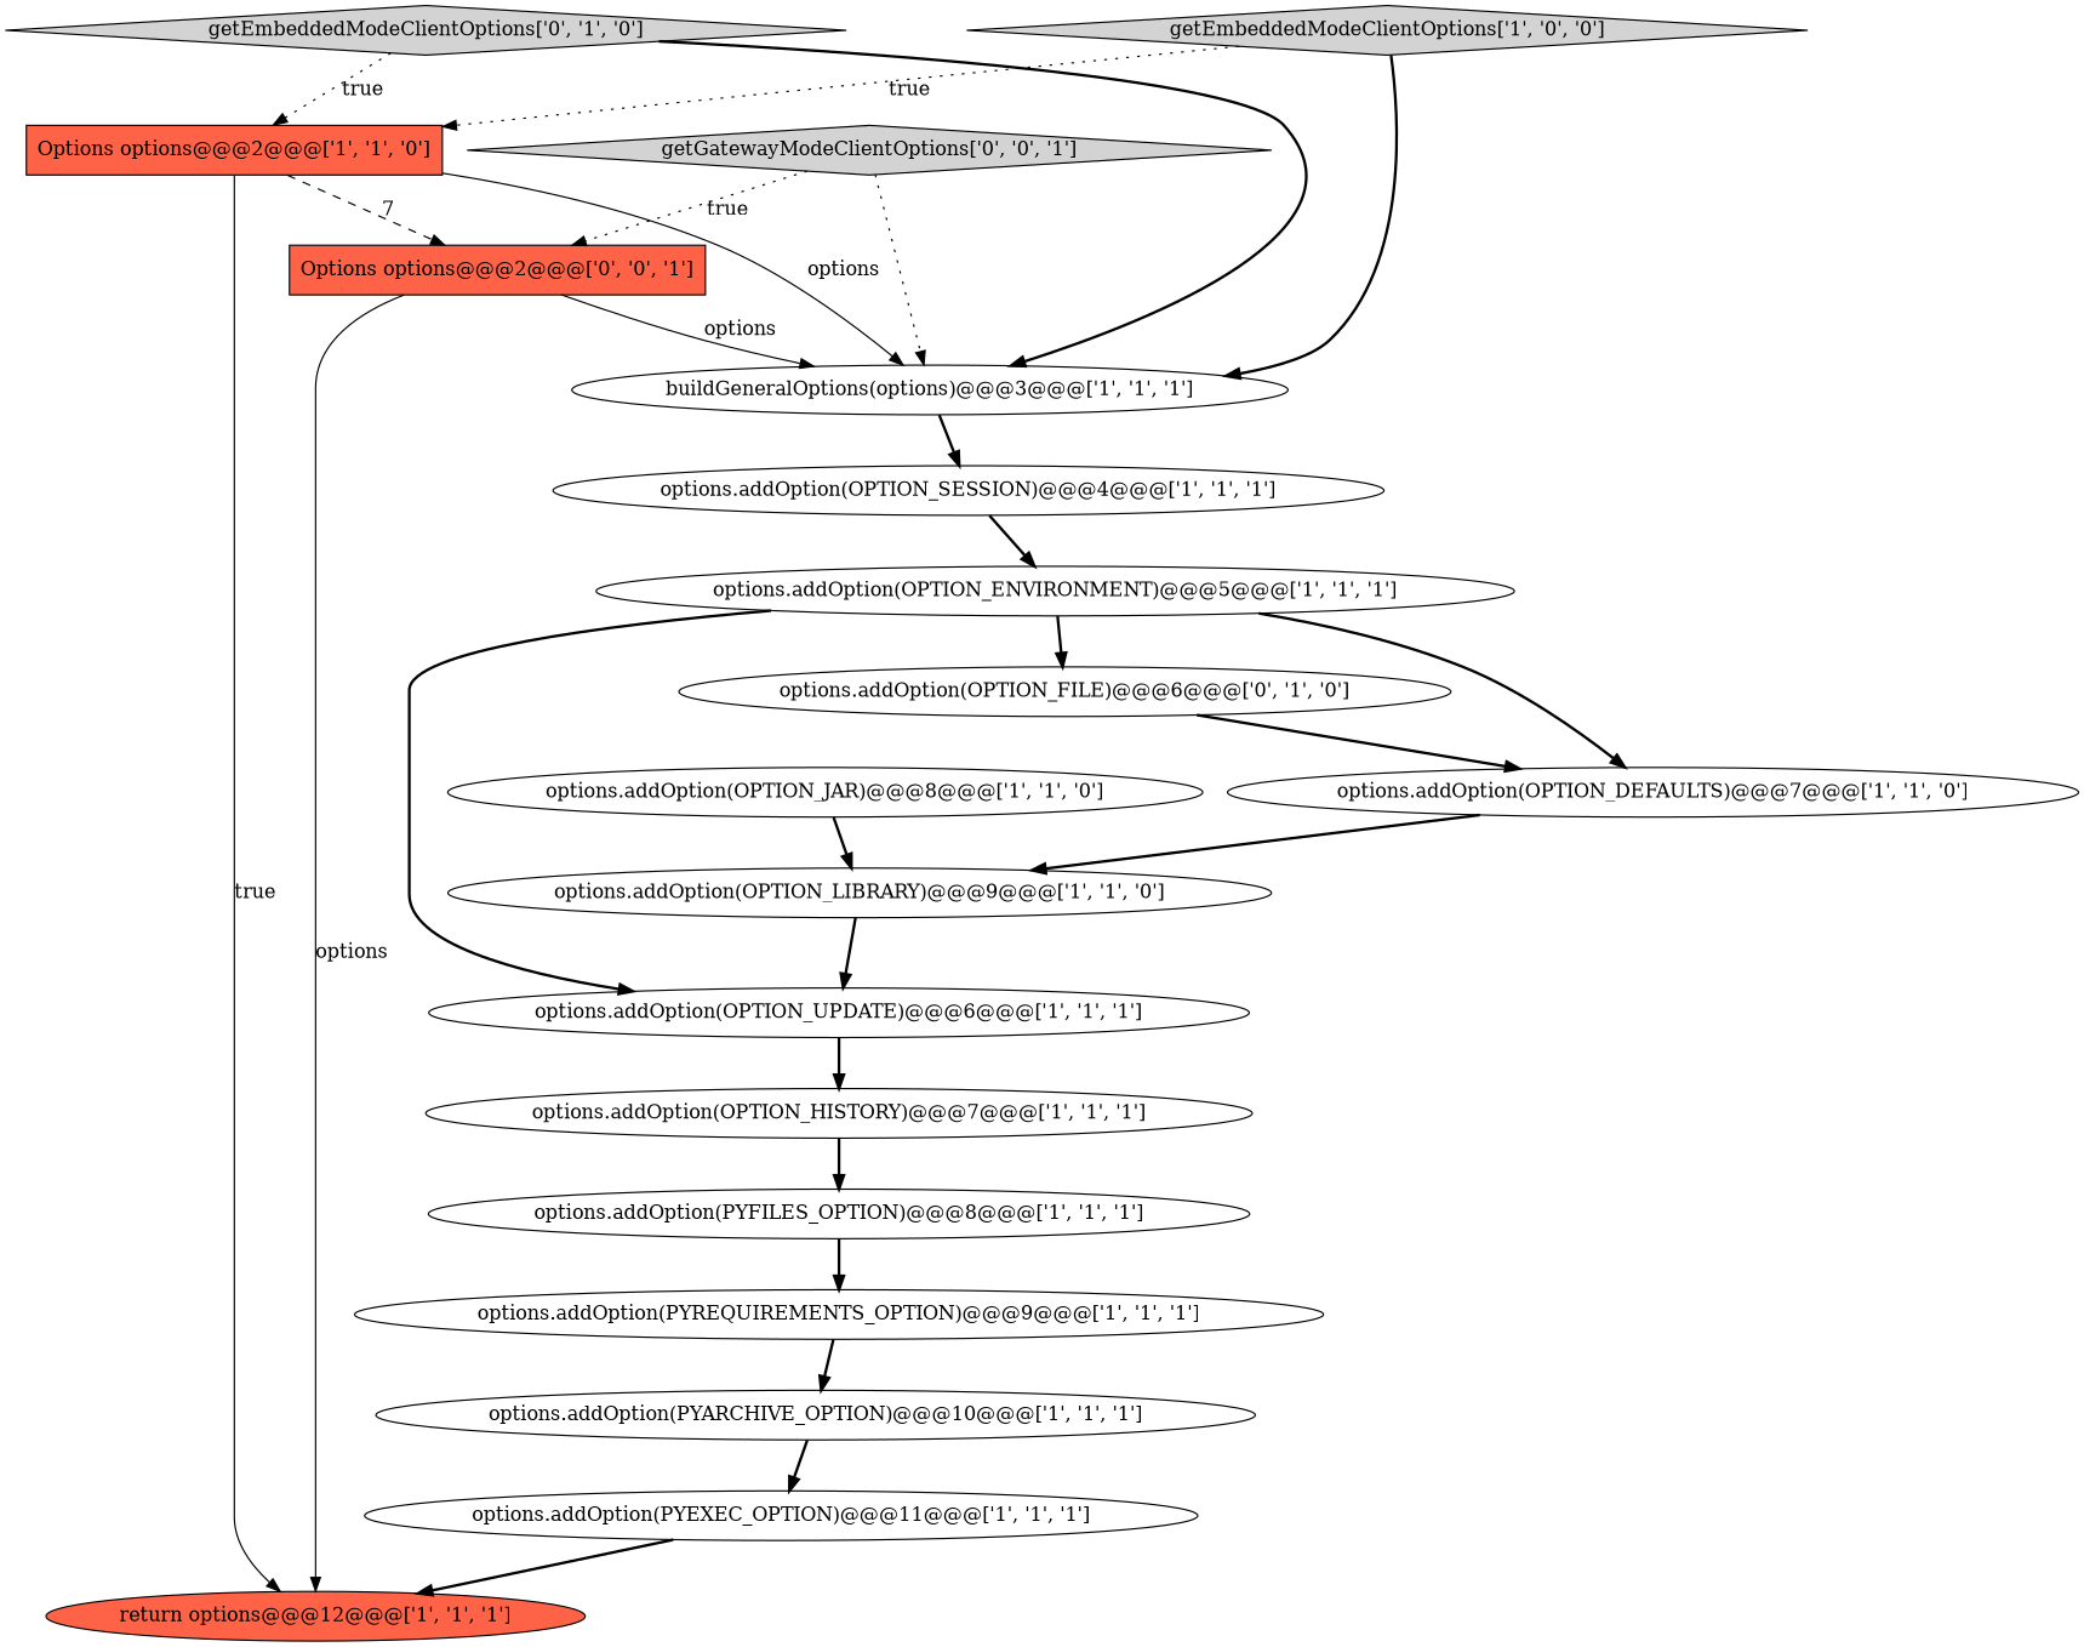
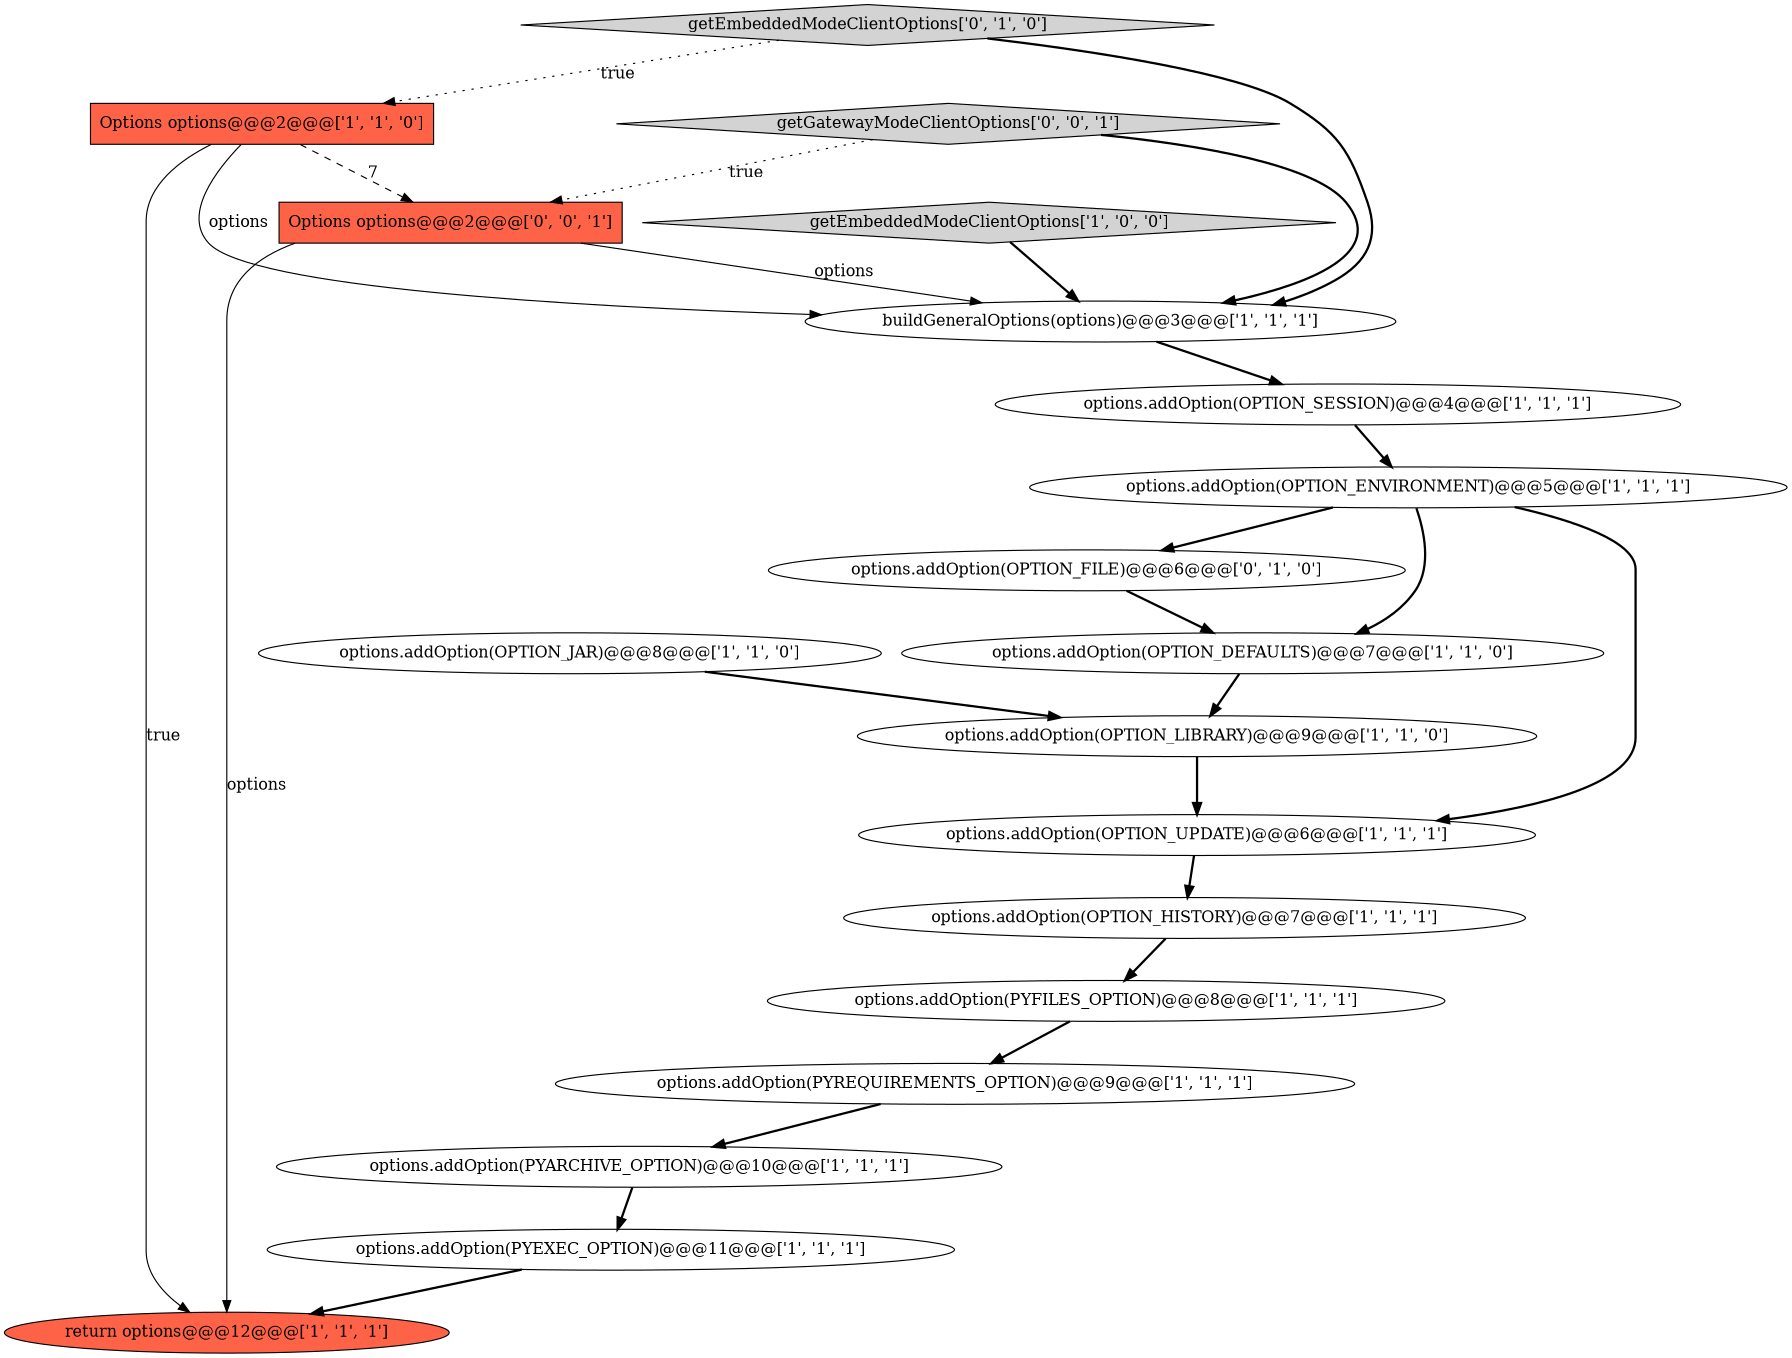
  digraph {
    node [fillcolor=white shape=ellipse style=filled]
    edge [style=bold]
    n1 [label="options.addOption(OPTION_SESSION)@@@4@@@['1', '1', '1']"]
    n2 [label="options.addOption(OPTION_ENVIRONMENT)@@@5@@@['1', '1', '1']"]
    n3 [label="options.addOption(OPTION_UPDATE)@@@6@@@['1', '1', '1']"]
    n4 [label="options.addOption(OPTION_FILE)@@@6@@@['0', '1', '0']"]
    n5 [label="options.addOption(OPTION_DEFAULTS)@@@7@@@['1', '1', '0']"]
    n6 [label="options.addOption(OPTION_HISTORY)@@@7@@@['1', '1', '1']"]
    n7 [label="options.addOption(PYFILES_OPTION)@@@8@@@['1', '1', '1']"]
    n8 [label="options.addOption(PYREQUIREMENTS_OPTION)@@@9@@@['1', '1', '1']"]
    n9 [label="options.addOption(PYEXEC_OPTION)@@@11@@@['1', '1', '1']"]
    n10 [fillcolor=tomato label="return options@@@12@@@['1', '1', '1']"]
    n11 [label="buildGeneralOptions(options)@@@3@@@['1', '1', '1']"]
    n12 [fillcolor=tomato label="Options options@@@2@@@['0', '0', '1']" shape=box]
    n13 [label="options.addOption(PYARCHIVE_OPTION)@@@10@@@['1', '1', '1']"]
    n14 [fillcolor=lightgray label="getEmbeddedModeClientOptions['1', '0', '0']" shape=diamond]
    n15 [fillcolor=tomato label="Options options@@@2@@@['1', '1', '0']" shape=box]
    n16 [label="options.addOption(OPTION_JAR)@@@8@@@['1', '1', '0']"]
    n17 [label="options.addOption(OPTION_LIBRARY)@@@9@@@['1', '1', '0']"]
    n18 [fillcolor=lightgray label="getEmbeddedModeClientOptions['0', '1', '0']" shape=diamond]
    n19 [fillcolor=lightgray label="getGatewayModeClientOptions['0', '0', '1']" shape=diamond]
    n1 -> n2
    n2 -> n3
    n2 -> n4
    n2 -> n5
    n3 -> n6
    n4 -> n5
    n5 -> n17
    n6 -> n7
    n7 -> n8
    n8 -> n13
    n9 -> n10
    n11 -> n1
    n12 -> n10 [label=options style=solid]
    n12 -> n11 [label=options style=solid]
    n13 -> n9
    n14 -> n11
-   n14 -> n15 [label=true style=dotted]
    n15 -> n10 [label=true style=solid]
    n15 -> n11 [label=options style=solid]
    n15 -> n12 [label=7 style=dashed]
    n16 -> n17
    n17 -> n3
    n18 -> n11
    n18 -> n15 [label=true style=dotted]
-   n19 -> n11 [style=dotted]
+   n19 -> n11
    n19 -> n12 [label=true style=dotted]
  }
